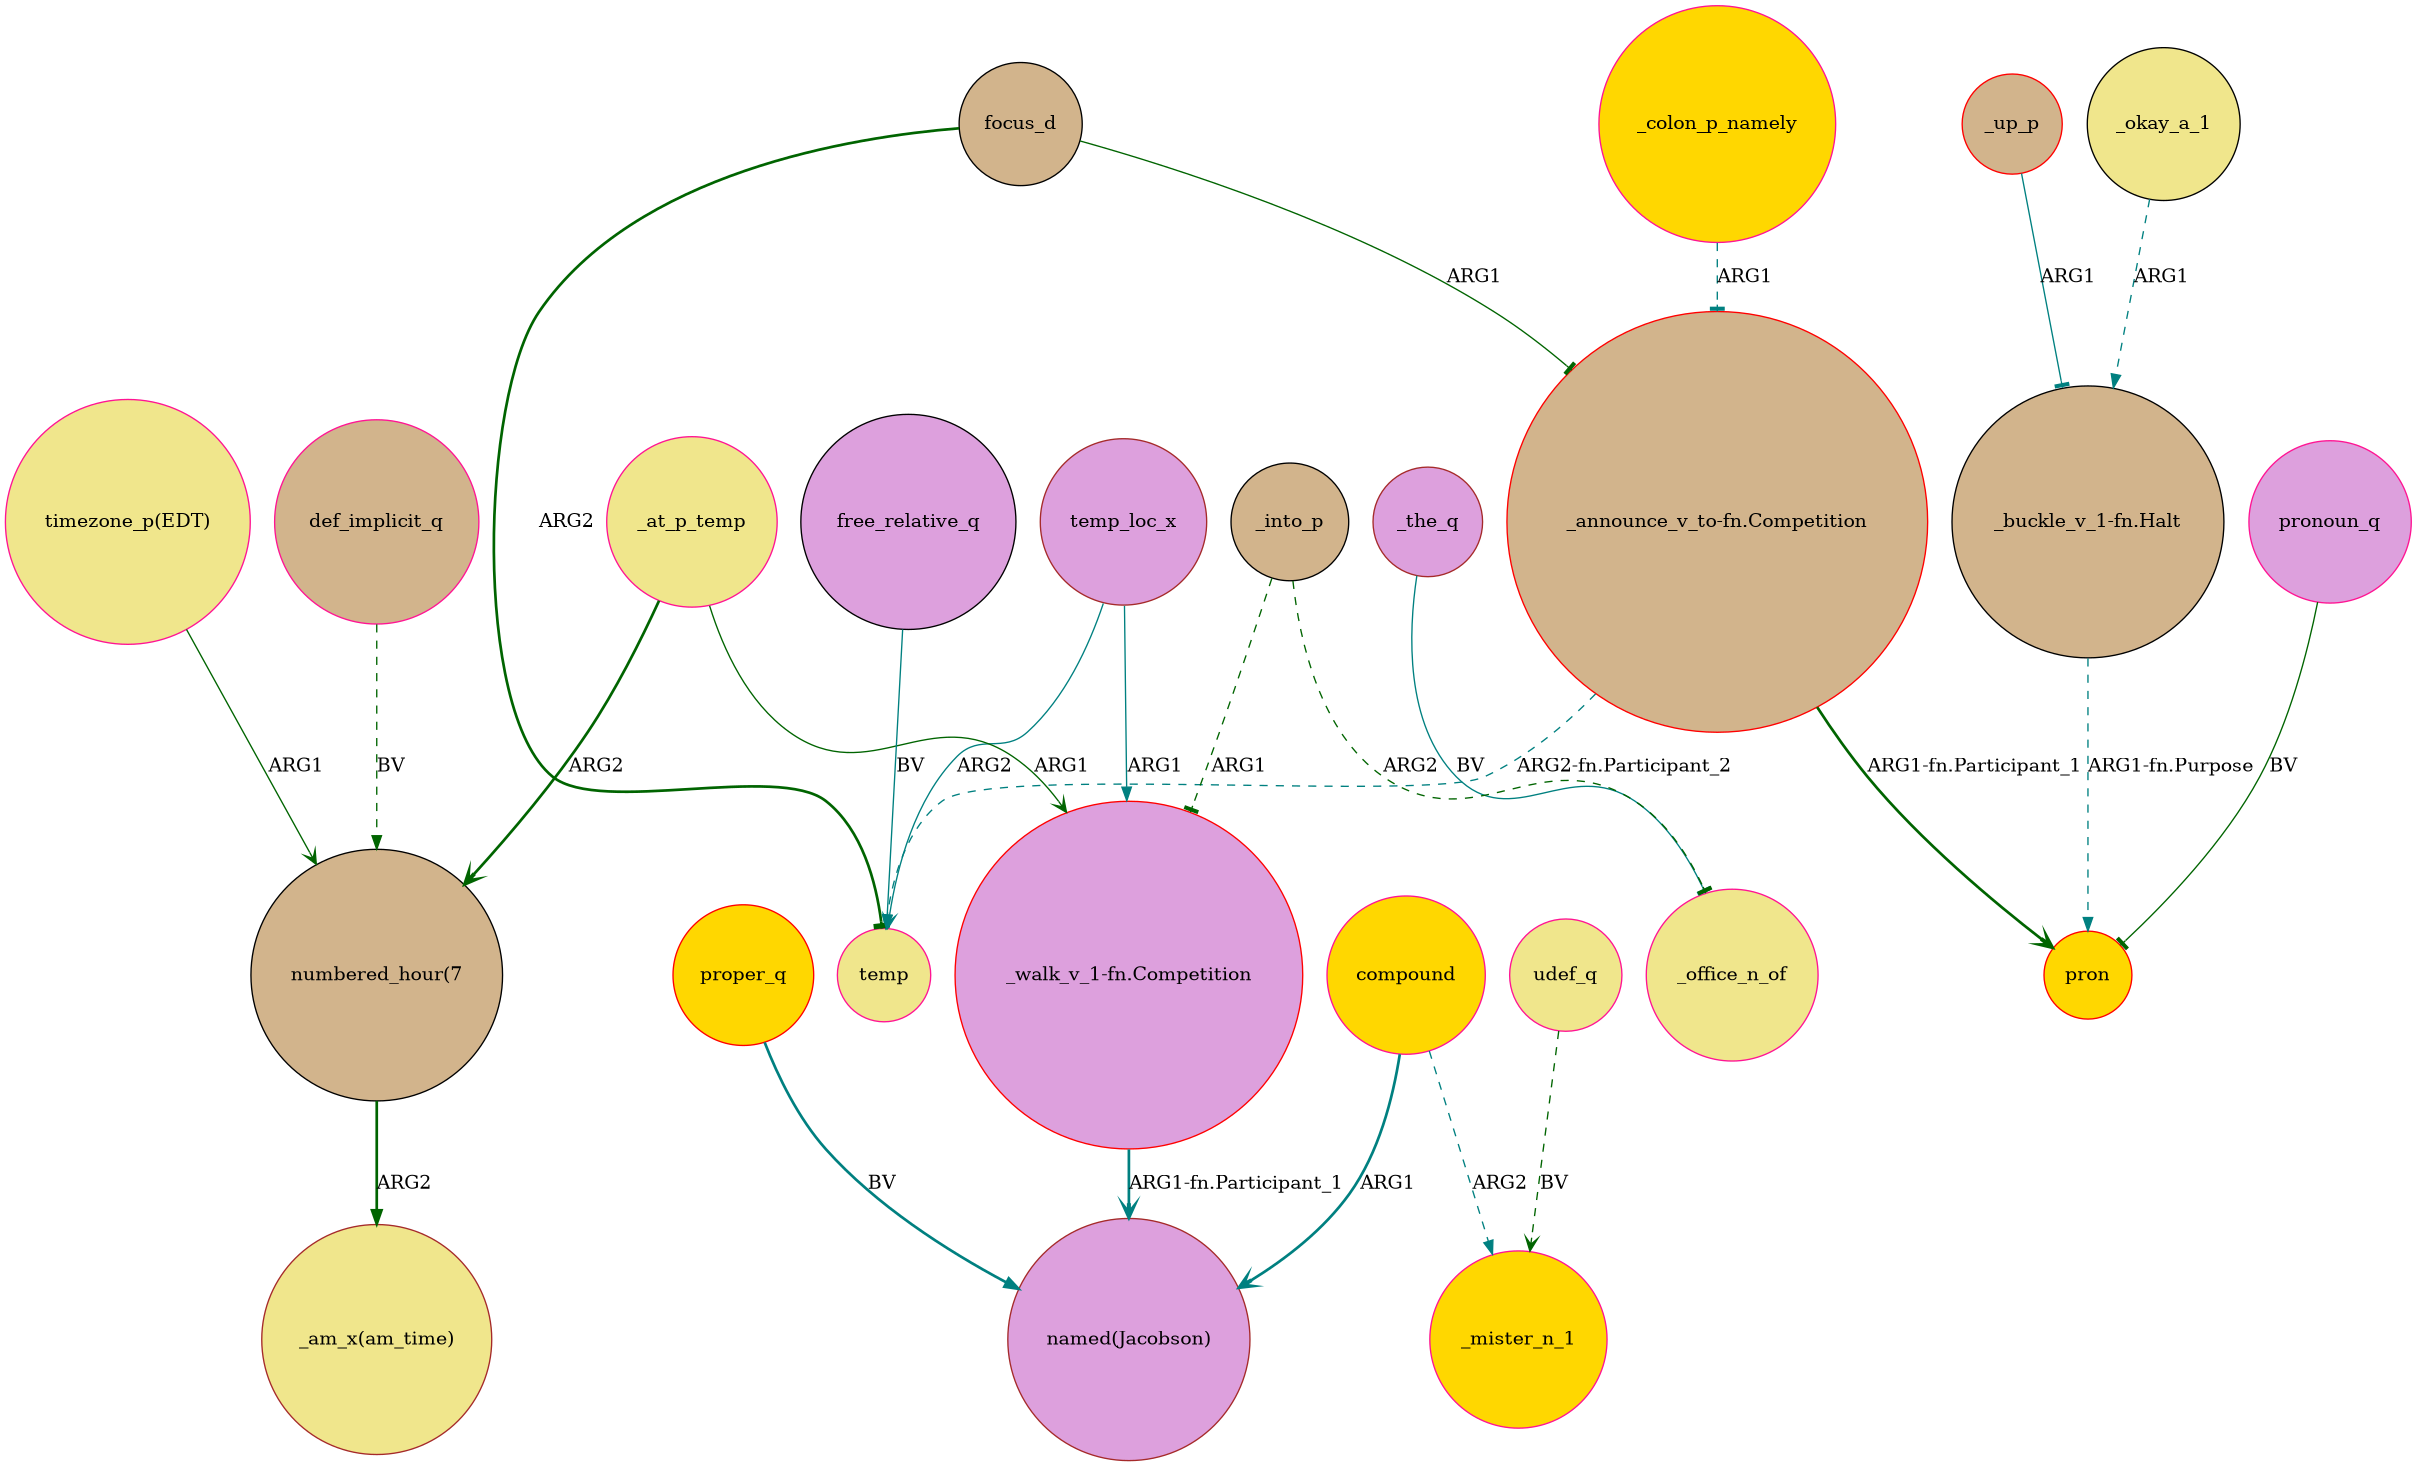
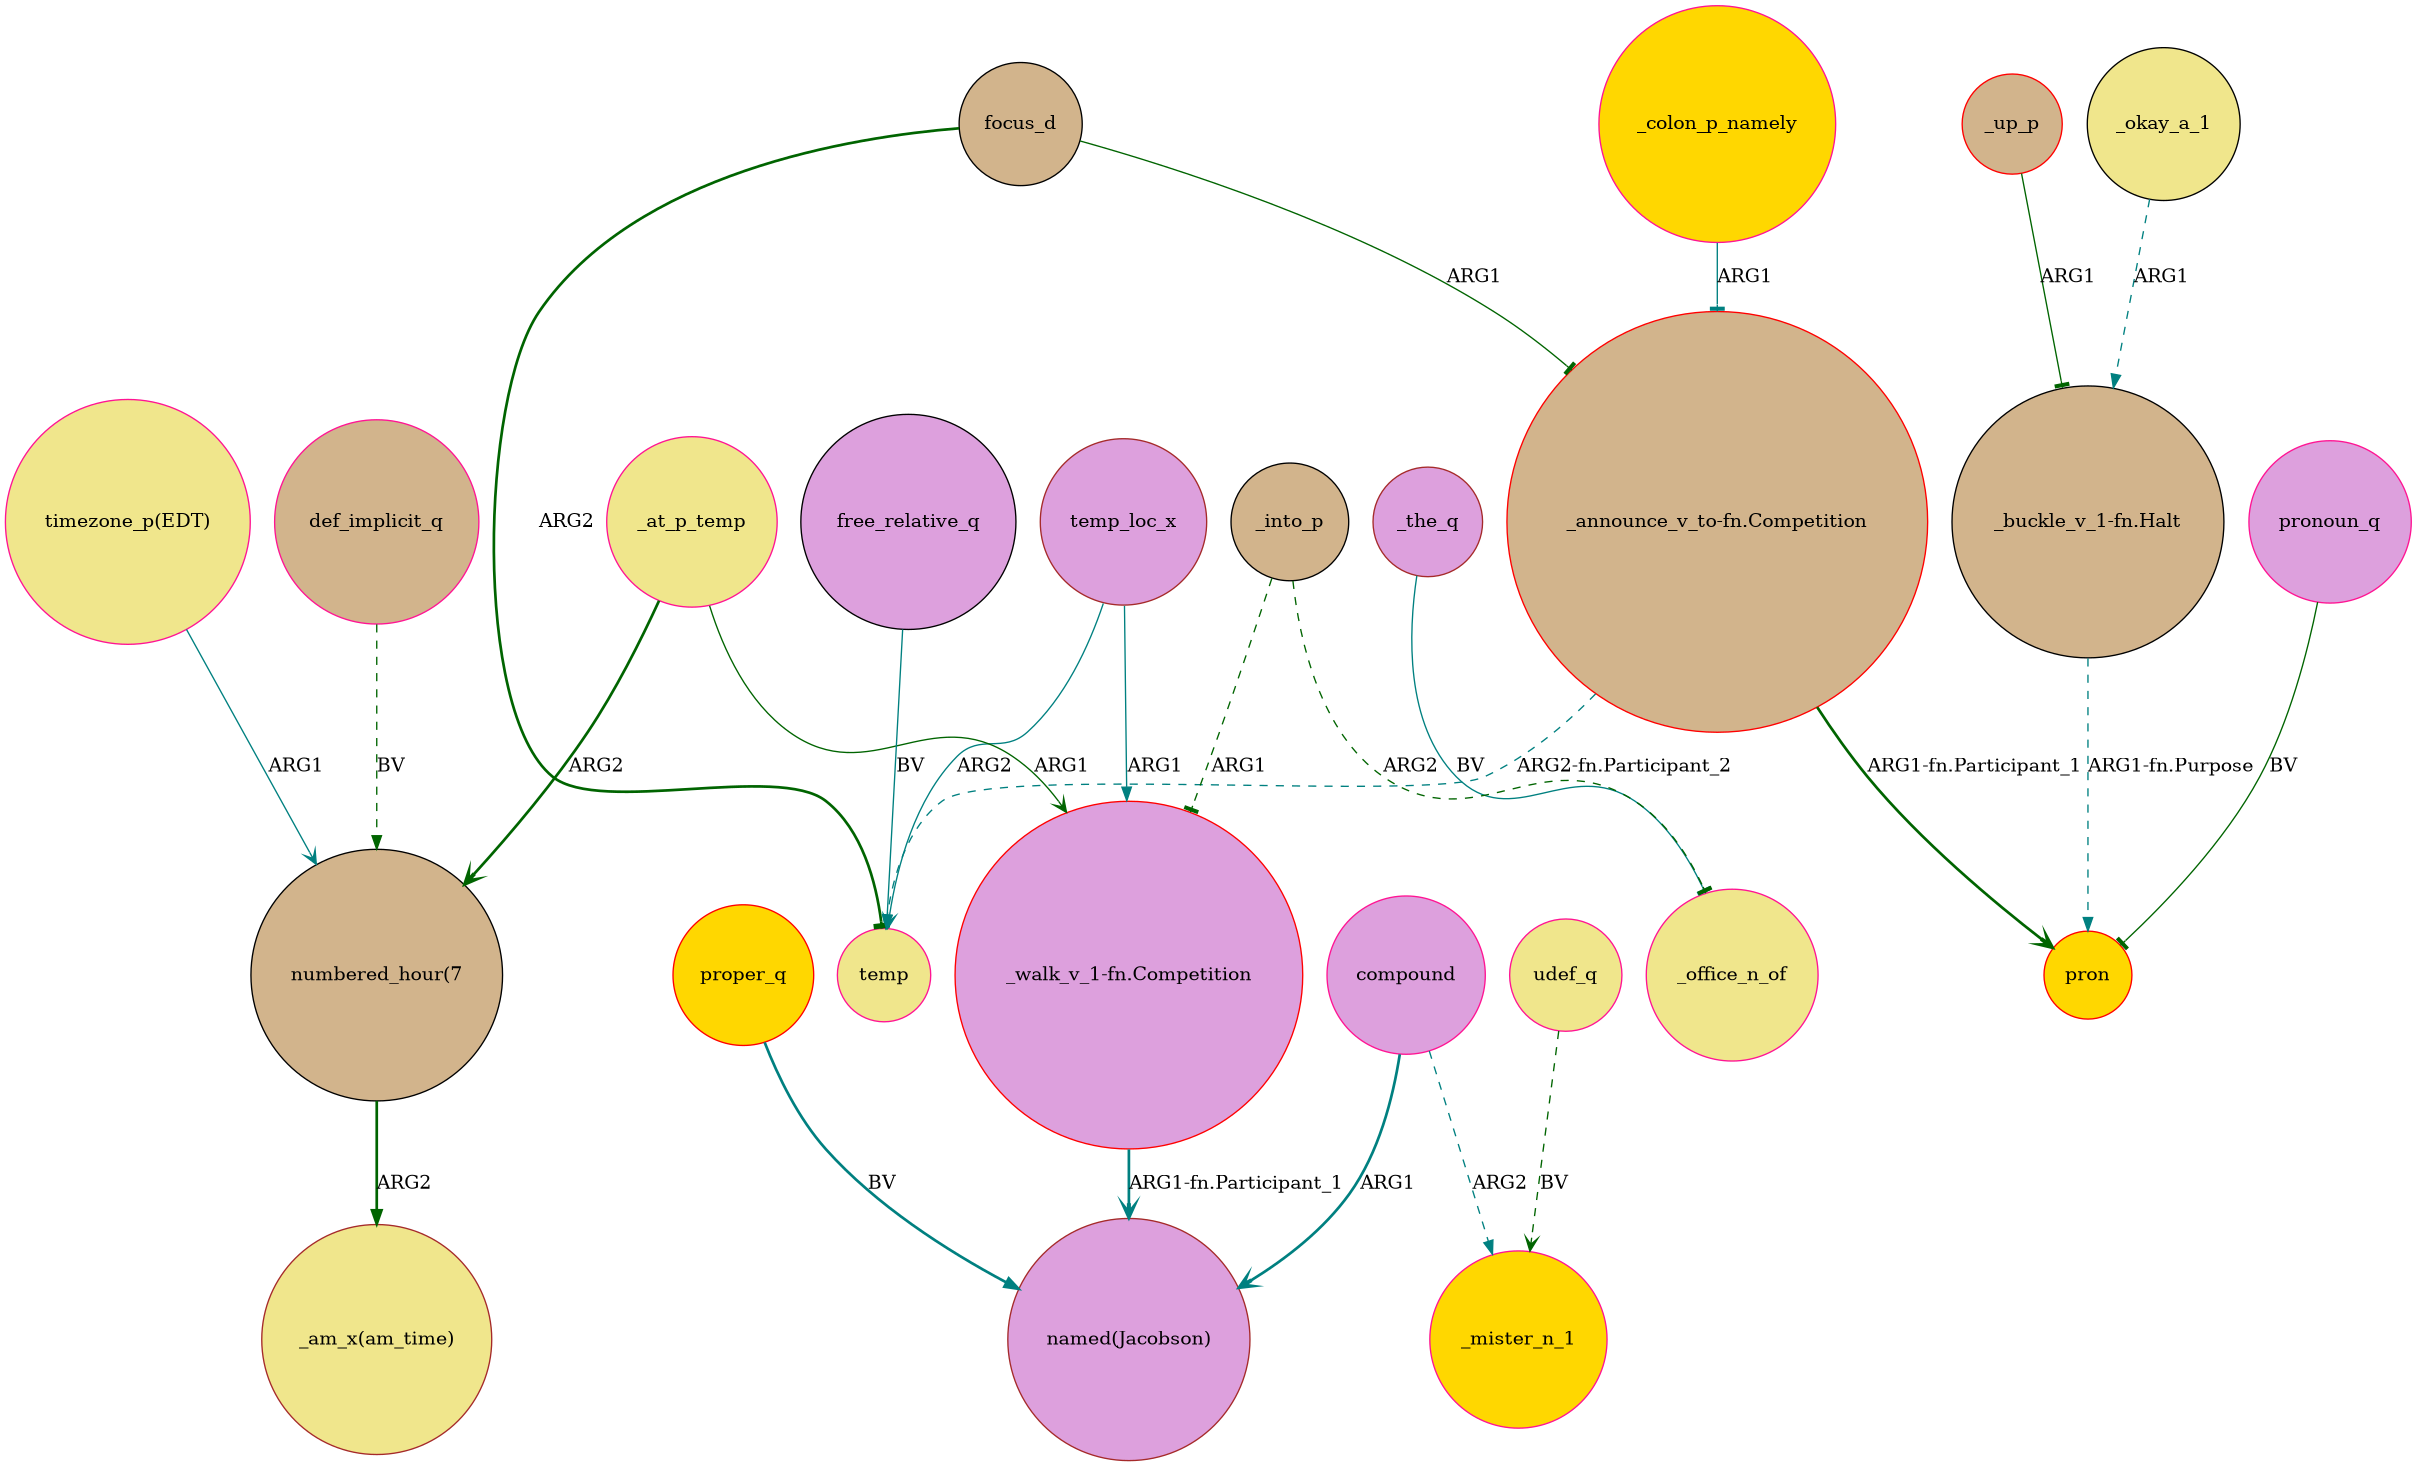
  digraph {
    node [color=deeppink fillcolor=tan shape=circle style=filled]
    edge [arrowhead=normal color=teal style=dashed]
    "_announce_v_to-fn.Competition" [color=red]
    temp [fillcolor=khaki]
    pron [color=red fillcolor=gold]
    focus_d [color=black]
-   compound [fillcolor=gold]
+   compound [fillcolor=plum]
    _mister_n_1 [fillcolor=gold]
    "named(Jacobson)" [color=brown fillcolor=plum]
    "_walk_v_1-fn.Competition" [color=red fillcolor=plum]
    "numbered_hour(7" [color=black]
    "timezone_p(EDT)" [fillcolor=khaki]
    "_am_x(am_time)" [color=brown fillcolor=khaki]
    temp_loc_x [color=brown fillcolor=plum]
    _okay_a_1 [color=black fillcolor=khaki]
    "_buckle_v_1-fn.Halt" [color=black]
    _up_p [color=red]
    def_implicit_q
    udef_q [fillcolor=khaki]
    _the_q [color=brown fillcolor=plum]
    _office_n_of [fillcolor=khaki]
    pronoun_q [fillcolor=plum]
    _at_p_temp [fillcolor=khaki]
    free_relative_q [color=black fillcolor=plum]
    _into_p [color=black]
    _colon_p_namely [fillcolor=gold]
    proper_q [color=red fillcolor=gold]
    "_announce_v_to-fn.Competition" -> temp [label="ARG2-fn.Participant_2"]
    "_announce_v_to-fn.Competition" -> pron [arrowhead=vee color=darkgreen label="ARG1-fn.Participant_1" style=bold]
    focus_d -> "_announce_v_to-fn.Competition" [arrowhead=tee color=darkgreen label=ARG1 style=solid]
    focus_d -> temp [arrowhead=tee color=darkgreen label=ARG2 style=bold]
    compound -> _mister_n_1 [label=ARG2]
    compound -> "named(Jacobson)" [arrowhead=vee label=ARG1 style=bold]
    "_walk_v_1-fn.Competition" -> "named(Jacobson)" [arrowhead=vee label="ARG1-fn.Participant_1" style=bold]
    "numbered_hour(7" -> "_am_x(am_time)" [color=darkgreen label=ARG2 style=bold tailport="30)"]
-   "timezone_p(EDT)" -> "numbered_hour(7" [arrowhead=vee color=darkgreen headport="30)" label=ARG1 style=solid]
+   "timezone_p(EDT)" -> "numbered_hour(7" [arrowhead=vee headport="30)" label=ARG1 style=solid]
    temp_loc_x -> temp [arrowhead=vee label=ARG2 style=solid]
    temp_loc_x -> "_walk_v_1-fn.Competition" [label=ARG1 style=solid]
    _okay_a_1 -> "_buckle_v_1-fn.Halt" [label=ARG1]
    "_buckle_v_1-fn.Halt" -> pron [label="ARG1-fn.Purpose"]
-   _up_p -> "_buckle_v_1-fn.Halt" [arrowhead=tee label=ARG1 style=solid]
+   _up_p -> "_buckle_v_1-fn.Halt" [arrowhead=tee color=darkgreen label=ARG1 style=solid]
    def_implicit_q -> "numbered_hour(7" [color=darkgreen headport="30)" label=BV]
    udef_q -> _mister_n_1 [arrowhead=vee color=darkgreen label=BV]
    _the_q -> _office_n_of [arrowhead=tee label=BV style=solid]
    pronoun_q -> pron [arrowhead=tee color=darkgreen label=BV style=solid]
    _at_p_temp -> "_walk_v_1-fn.Competition" [arrowhead=vee color=darkgreen label=ARG1 style=solid]
    _at_p_temp -> "numbered_hour(7" [arrowhead=vee color=darkgreen headport="30)" label=ARG2 style=bold]
    free_relative_q -> temp [label=BV style=solid]
    _into_p -> "_walk_v_1-fn.Competition" [arrowhead=tee color=darkgreen label=ARG1]
    _into_p -> _office_n_of [arrowhead=tee color=darkgreen label=ARG2]
-   _colon_p_namely -> "_announce_v_to-fn.Competition" [arrowhead=tee label=ARG1]
+   _colon_p_namely -> "_announce_v_to-fn.Competition" [arrowhead=tee label=ARG1 style=solid]
    proper_q -> "named(Jacobson)" [label=BV style=bold]
  }
